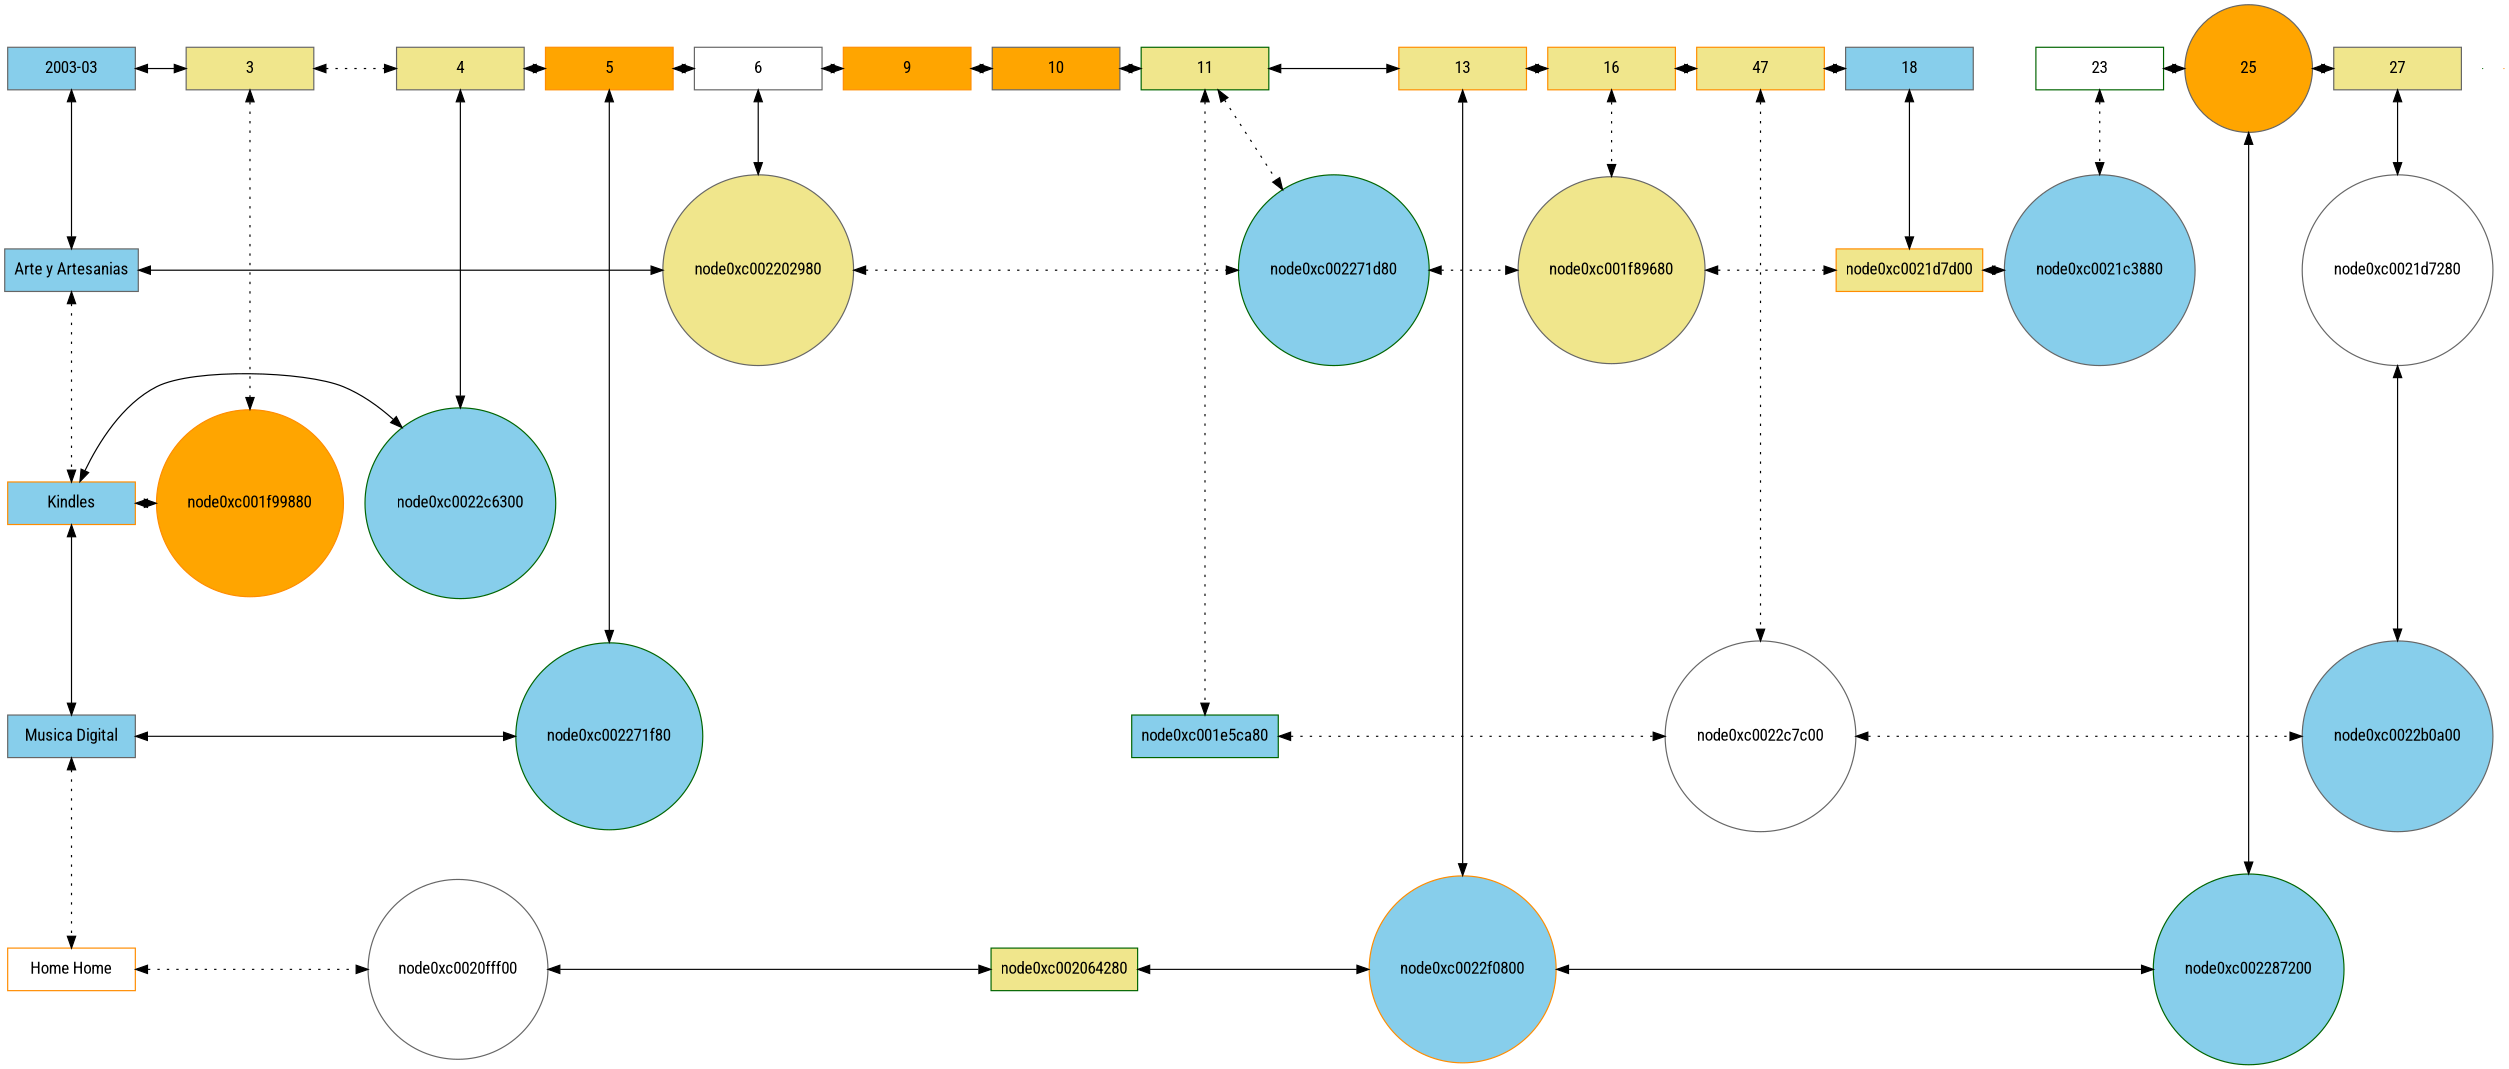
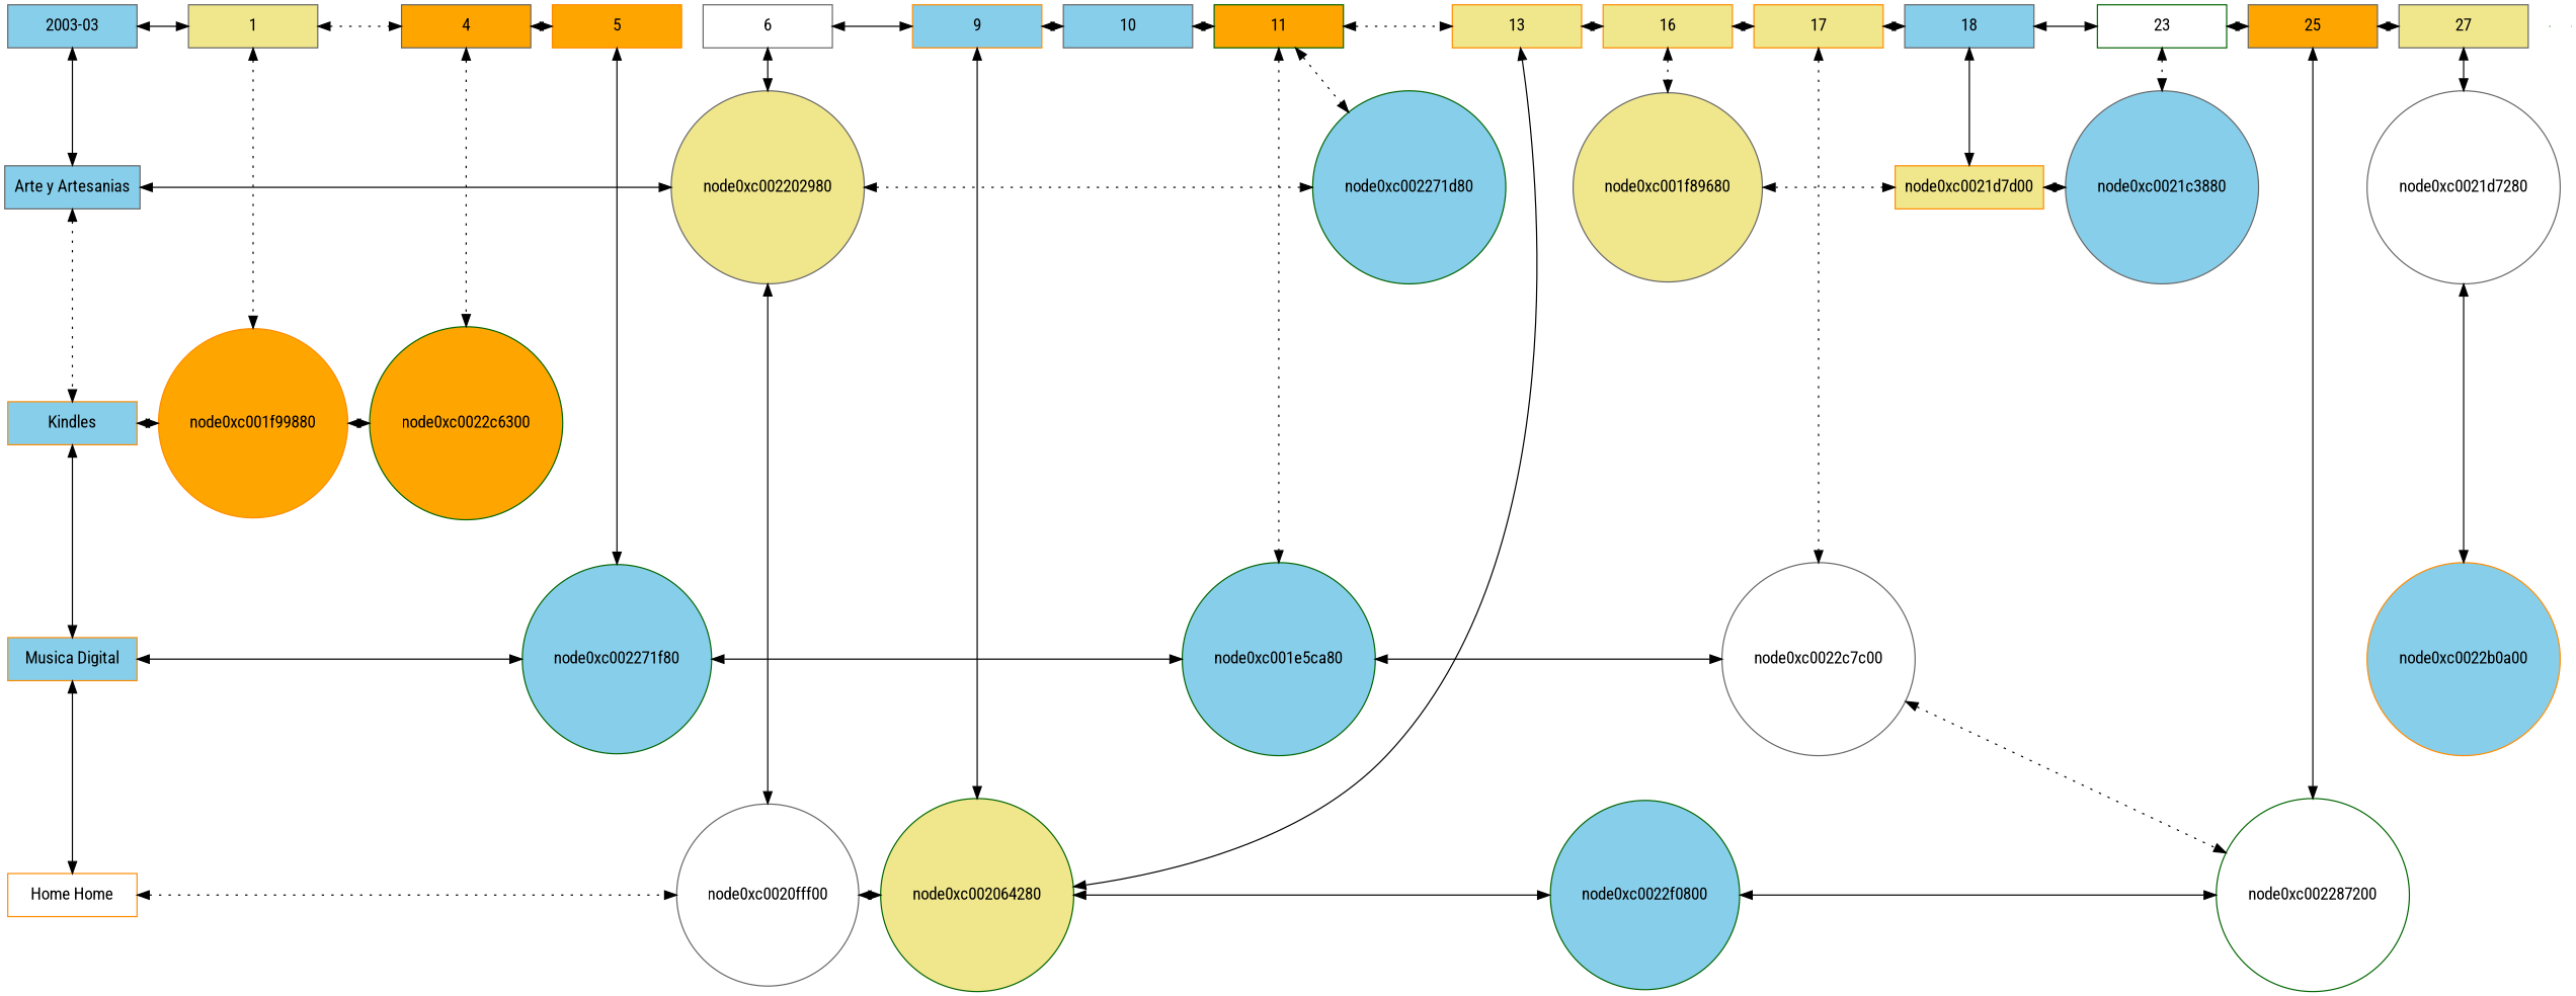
  digraph {
    fontname="Roboto Condensed"
    node [color=gray40 fillcolor=skyblue fontname="Roboto Condensed" group=1 shape=box style=filled]
    edge [dir=both fontname="Roboto Condensed" style=solid]
    n1 [label="2003-03" width=1.5]
-   n2 [fillcolor=khaki group=3 label=3 width=1.5]
-   n3 [fillcolor=khaki group=4 label=4 width=1.5]
+   n2 [fillcolor=khaki group=3 label=1 width=1.5]
+   n3 [fillcolor=orange group=4 label=4 width=1.5]
    n4 [color=darkorange fillcolor=orange group=5 label=5 width=1.5]
    n5 [fillcolor=white group=6 label=6 width=1.5]
-   n6 [color=darkorange fillcolor=orange group=9 label=9 width=1.5]
-   n7 [fillcolor=orange group=10 label=10 width=1.5]
-   n8 [color=darkgreen fillcolor=khaki group=11 label=11 width=1.5]
+   n6 [color=darkorange group=9 label=9 width=1.5]
+   n7 [group=10 label=10 width=1.5]
+   n8 [color=darkgreen fillcolor=orange group=11 label=11 width=1.5]
    n9 [color=darkorange fillcolor=khaki group=13 label=13 width=1.5]
    n10 [color=darkorange fillcolor=khaki group=16 label=16 width=1.5]
-   n11 [color=darkorange fillcolor=khaki group=17 label=47 width=1.5]
+   n11 [color=darkorange fillcolor=khaki group=17 label=17 width=1.5]
    n12 [group=18 label=18 width=1.5]
    n13 [color=darkgreen fillcolor=white group=23 label=23 width=1.5]
-   n14 [fillcolor=orange group=25 label=25 shape=circle width=1.5]
+   n14 [fillcolor=orange group=25 label=25 width=1.5]
    n15 [fillcolor=khaki group=27 label=27 width=1.5]
    n16 [label="Arte y Artesanias" width=1.5]
    node0xc002202980 [fillcolor=khaki group=6 shape=circle width=0.5]
    node0xc002271d80 [color=darkgreen group=10 shape=circle width=0.5]
    node0xc001f89680 [fillcolor=khaki group=16 shape=circle width=0.5]
    node0xc0021d7d00 [color=darkorange fillcolor=khaki group=18 width=0.5]
    node0xc0021c3880 [group=23 shape=circle width=0.5]
    node0xc0021d7280 [fillcolor=white group=27 shape=circle width=0.5]
    n23 [color=darkorange label=Kindles width=1.5]
    node0xc001f99880 [color=darkorange fillcolor=orange group=3 shape=circle width=0.5]
-   node0xc0022c6300 [color=darkgreen group=4 shape=circle width=0.5]
-   n26 [label="Musica Digital" width=1.5]
+   node0xc0022c6300 [color=darkgreen fillcolor=orange group=4 shape=circle width=0.5]
+   n26 [color=darkorange label="Musica Digital" width=1.5]
    node0xc002271f80 [color=darkgreen group=5 shape=circle width=0.5]
-   node0xc001e5ca80 [color=darkgreen group=11 width=0.5]
+   node0xc001e5ca80 [color=darkgreen group=11 shape=circle width=0.5]
    node0xc0022c7c00 [fillcolor=white group=17 shape=circle width=0.5]
-   node0xc0022b0a00 [group=27 shape=circle width=0.5]
+   node0xc0022b0a00 [color=darkorange group=27 shape=circle width=0.5]
    n31 [color=darkorange fillcolor=white label="Home Home" width=1.5]
    node0xc0020fff00 [fillcolor=white group=6 shape=circle width=0.5]
-   node0xc002064280 [color=darkgreen fillcolor=khaki group=9 width=0.5]
-   node0xc0022f0800 [color=darkorange group=13 shape=circle width=0.5]
-   node0xc002287200 [color=darkgreen group=25 shape=circle width=0.5]
+   node0xc002064280 [color=darkgreen fillcolor=khaki group=9 shape=circle width=0.5]
+   node0xc0022f0800 [color=darkgreen group=13 shape=circle width=0.5]
+   node0xc002287200 [color=darkgreen fillcolor=white group=25 shape=circle width=0.5]
    e0 [color=darkgreen shape=point width=0 group=""]
    e1 [color=darkorange shape=point width=0 group=""]
    subgraph sub_1 {
      rank=same
      n1
      n2
    }
    subgraph sub_2 {
      rank=same
      n2
      n3
    }
    subgraph sub_3 {
      rank=same
      n3
      n4
    }
    subgraph sub_4 {
      rank=same
      n4
      n5
    }
    subgraph sub_5 {
      rank=same
      n5
      n6
    }
    subgraph sub_6 {
      rank=same
      n6
      n7
    }
    subgraph sub_7 {
      rank=same
      n7
      n8
    }
    subgraph sub_8 {
      rank=same
      n8
      n9
    }
    subgraph sub_9 {
      rank=same
      n9
      n10
    }
    subgraph sub_10 {
      rank=same
      n10
      n11
    }
    subgraph sub_11 {
      rank=same
      n11
      n12
    }
    subgraph sub_12 {
      rank=same
      n12
      n13
    }
    subgraph sub_13 {
      rank=same
      n13
      n14
    }
    subgraph sub_14 {
      rank=same
      n14
      n15
    }
    subgraph sub_15 {
      rank=same
      n16
      node0xc002202980
    }
    subgraph sub_16 {
      rank=same
      node0xc002202980
      node0xc002271d80
    }
    subgraph sub_17 {
      rank=same
      node0xc002271d80
      node0xc001f89680
    }
    subgraph sub_18 {
      rank=same
      node0xc001f89680
      node0xc0021d7d00
    }
    subgraph sub_19 {
      rank=same
      node0xc0021d7d00
      node0xc0021c3880
    }
    subgraph sub_20 {
      rank=same
      node0xc0021c3880
      node0xc0021d7280
    }
    subgraph sub_21 {
      rank=same
      n23
      node0xc001f99880
    }
    subgraph sub_22 {
      rank=same
      node0xc001f99880
      node0xc0022c6300
    }
    subgraph sub_23 {
      rank=same
      n26
      node0xc002271f80
    }
    subgraph sub_24 {
      rank=same
      node0xc002271f80
      node0xc001e5ca80
    }
    subgraph sub_25 {
      rank=same
      node0xc001e5ca80
      node0xc0022c7c00
    }
    subgraph sub_26 {
      rank=same
      node0xc0022c7c00
      node0xc0022b0a00
    }
    subgraph sub_27 {
      rank=same
      n31
      node0xc0020fff00
    }
    subgraph sub_28 {
      rank=same
      node0xc0020fff00
      node0xc002064280
    }
    subgraph sub_29 {
      rank=same
      node0xc002064280
      node0xc0022f0800
    }
    subgraph sub_30 {
      rank=same
      node0xc0022f0800
      node0xc002287200
    }
    n1 -> n2
    n1 -> n16
    n2 -> n3 [style=dotted]
    n2 -> node0xc001f99880 [style=dotted]
    n3 -> n4
-   n3 -> node0xc0022c6300
-   n4 -> n5 [style=dotted]
+   n3 -> node0xc0022c6300 [style=dotted]
    n4 -> node0xc002271f80
    n5 -> n6
    n5 -> node0xc002202980
    n6 -> n7 [style=dotted]
+   n6 -> node0xc002064280
    n7 -> n8 [style=dotted]
-   n8 -> n9
+   n8 -> n9 [style=dotted]
    n8 -> node0xc002271d80 [style=dotted]
    n8 -> node0xc001e5ca80 [style=dotted]
    n9 -> n10
-   n9 -> node0xc0022f0800
+   n9 -> node0xc002064280
    n10 -> n11 [style=dotted]
    n10 -> node0xc001f89680 [style=dotted]
    n11 -> n12
    n11 -> node0xc0022c7c00 [style=dotted]
+   n12 -> n13
    n12 -> node0xc0021d7d00
    n13 -> n14 [style=dotted]
    n13 -> node0xc0021c3880 [style=dotted]
    n14 -> n15
    n14 -> node0xc002287200
    n15 -> node0xc0021d7280
    n16 -> node0xc002202980
    n16 -> n23 [style=dotted]
    node0xc002202980 -> node0xc002271d80 [style=dotted]
-   node0xc002271d80 -> node0xc001f89680 [style=dotted]
+   node0xc002202980 -> node0xc0020fff00
    node0xc001f89680 -> node0xc0021d7d00 [style=dotted]
    node0xc0021d7d00 -> node0xc0021c3880
    node0xc0021d7280 -> node0xc0022b0a00
    n23 -> node0xc001f99880
    n23 -> n26
-   n23 -> node0xc0022c6300
+   node0xc001f99880 -> node0xc0022c6300
    n26 -> node0xc002271f80
-   n26 -> n31 [style=dotted]
-   node0xc001e5ca80 -> node0xc0022c7c00 [style=dotted]
-   node0xc0022c7c00 -> node0xc0022b0a00 [style=dotted]
+   n26 -> n31
+   node0xc002271f80 -> node0xc001e5ca80
+   node0xc001e5ca80 -> node0xc0022c7c00
+   node0xc0022c7c00 -> node0xc002287200 [style=dotted]
    n31 -> node0xc0020fff00 [style=dotted]
    node0xc0020fff00 -> node0xc002064280
    node0xc002064280 -> node0xc0022f0800
    node0xc0022f0800 -> node0xc002287200
  }
